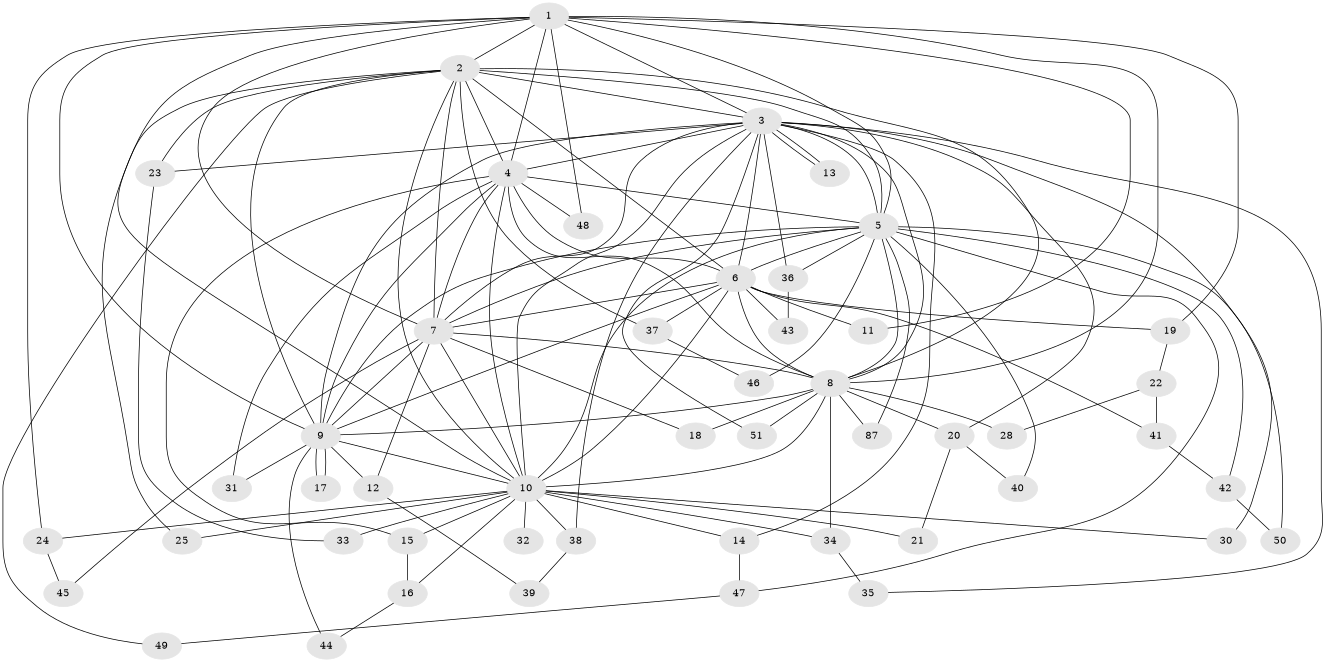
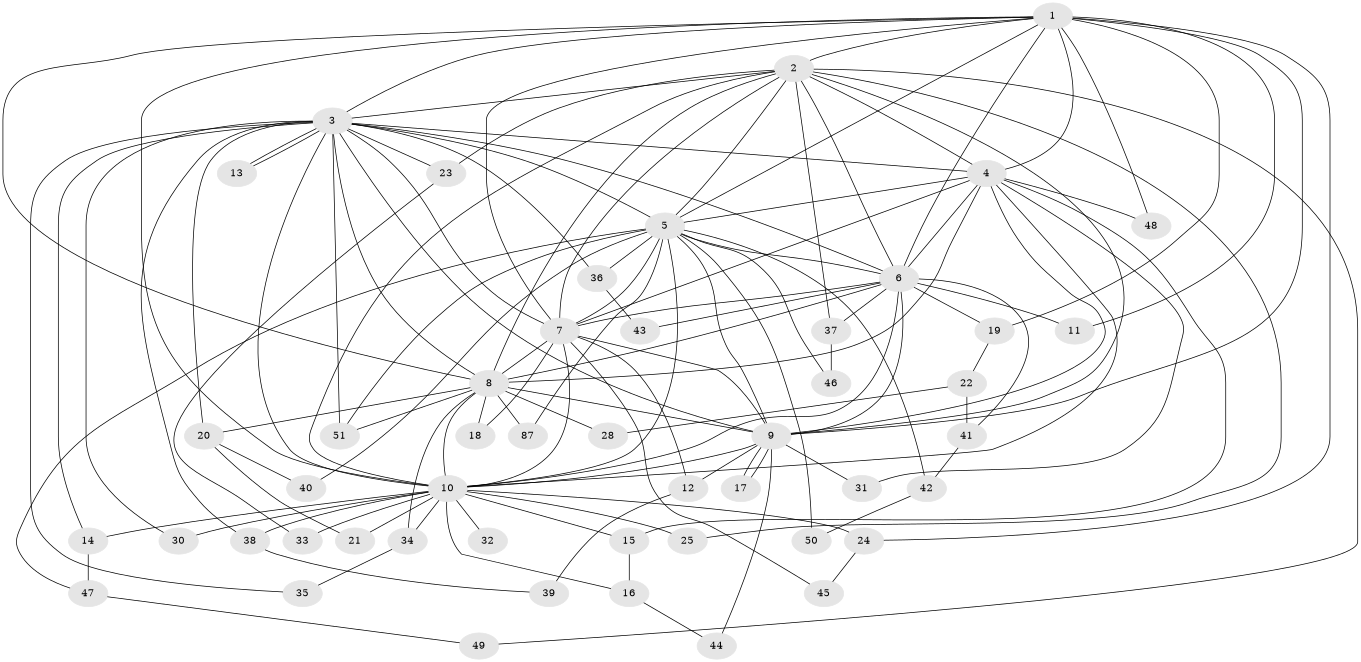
  graph {
    node [color=gray90 style=filled]
    1
    2
    3
    4
    5
    6
    7
    8
    9
    10
    11
    19
    24
    48
    23
    25
    37
    49
    13
    14
    20
    30
    35
    36
    38
    51
    15
    31
    n29 [label=87]
    40
    42
    46
    47
    50
    41
    43
    12
    18
    45
    28
    34
    17
    44
    16
    21
    32
    33
    22
    39
    1 -- 2
    1 -- 3
    1 -- 4
    1 -- 5
+   1 -- 6
    1 -- 7
    1 -- 8
    1 -- 9
    1 -- 10
    1 -- 11
    1 -- 19
    1 -- 24
    1 -- 48
    2 -- 3
    2 -- 4
    2 -- 5
    2 -- 6
    2 -- 7
    2 -- 8
    2 -- 9
    2 -- 10
    2 -- 23
    2 -- 25
    2 -- 37
    2 -- 49
    3 -- 4
    3 -- 5
    3 -- 6
    3 -- 7
    3 -- 8
    3 -- 9
    3 -- 10
    3 -- 23
    3 -- 13
    3 -- 13
    3 -- 14
    3 -- 20
    3 -- 30
    3 -- 35
    3 -- 36
    3 -- 38
    3 -- 51
    4 -- 5
    4 -- 6
    4 -- 7
    4 -- 8
    4 -- 9
    4 -- 10
    4 -- 48
    4 -- 15
    4 -- 31
    5 -- 6
    5 -- 7
-   5 -- 8
+   5 -- 51
    5 -- 9
    5 -- 10
    5 -- 36
    5 -- n29
    5 -- 40
    5 -- 42
    5 -- 46
    5 -- 47
    5 -- 50
    6 -- 7
    6 -- 8
    6 -- 9
    6 -- 10
    6 -- 11
    6 -- 19
    6 -- 37
    6 -- 41
    6 -- 43
    7 -- 8
    7 -- 9
    7 -- 10
    7 -- 12
    7 -- 18
    7 -- 45
    8 -- 9
    8 -- 10
    8 -- 20
    8 -- 51
    8 -- n29
    8 -- 18
    8 -- 28
    8 -- 34
    9 -- 10
    9 -- 31
    9 -- 12
    9 -- 17
    9 -- 17
    9 -- 44
    10 -- 24
    10 -- 25
    10 -- 14
    10 -- 30
    10 -- 38
    10 -- 15
    10 -- 34
    10 -- 16
    10 -- 21
    10 -- 32
    10 -- 33
    19 -- 22
    24 -- 45
    23 -- 33
    37 -- 46
    14 -- 47
    20 -- 40
    20 -- 21
    36 -- 43
    38 -- 39
    15 -- 16
    42 -- 50
    47 -- 49
    41 -- 42
    12 -- 39
    34 -- 35
    16 -- 44
    22 -- 41
    22 -- 28
  }
